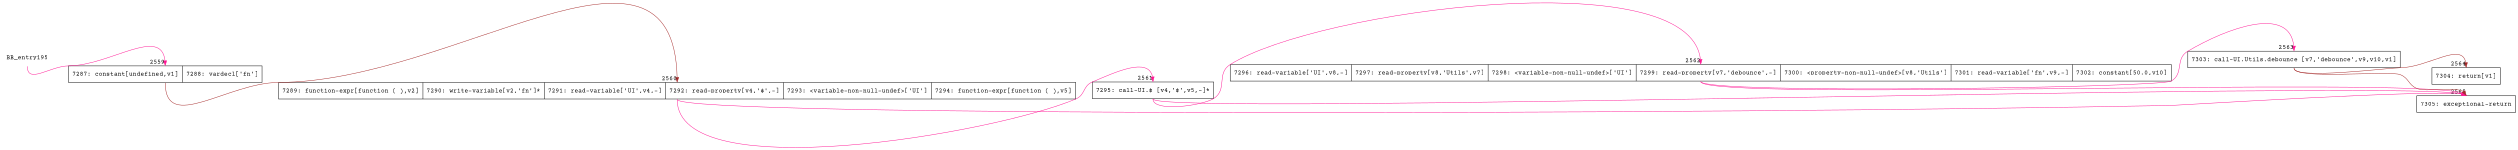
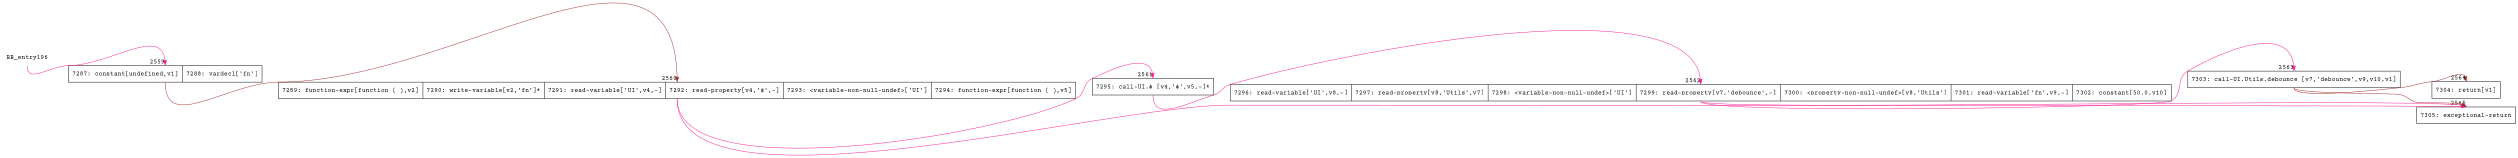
  digraph {
    fontname="Courier Prime"
    rankdir=LR
    node [fontname="Courier Prime" shape=record]
    edge [color=deeppink fontname="Courier Prime" headport=n tailport=s]
-   BB_entry196 [shape=none label=BB_entry195]
+   BB_entry196 [shape=none]
    n2 [label="{7287: constant[undefined,v1]|7288: vardecl['fn']}"]
    n3 [label="{7289: function-expr[function ( ),v2]|7290: write-variable[v2,'fn']*|7291: read-variable['UI',v4,-]|7292: read-property[v4,'$',-]|7293: \<variable-non-null-undef\>['UI']|7294: function-expr[function ( ),v5]}"]
    n4 [label="{7295: call-UI.$ [v4,'$',v5,-]*}"]
    n5 [label="{7305: exceptional-return}"]
    n6 [label="{7296: read-variable['UI',v8,-]|7297: read-property[v8,'Utils',v7]|7298: \<variable-non-null-undef\>['UI']|7299: read-property[v7,'debounce',-]|7300: \<property-non-null-undef\>[v8,'Utils']|7301: read-variable['fn',v9,-]|7302: constant[50.0,v10]}"]
    n7 [label="{7303: call-UI.Utils.debounce [v7,'debounce',v9,v10,v1]}"]
    n8 [label="{7304: return[v1]}"]
    BB_entry196 -> n2 [headlabel="    2559"]
    n2 -> n3 [color=brown headlabel="      2560"]
    n3 -> n4 [headlabel="      2561"]
    n3 -> n5 [headlabel="      2565"]
-   n4 -> n5
    n4 -> n6 [headlabel="      2562"]
    n6 -> n5
    n6 -> n7 [headlabel="      2563"]
    n7 -> n5 [color=brown]
    n7 -> n8 [color=brown headlabel="      2564"]
  }
